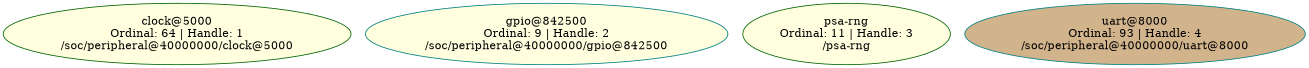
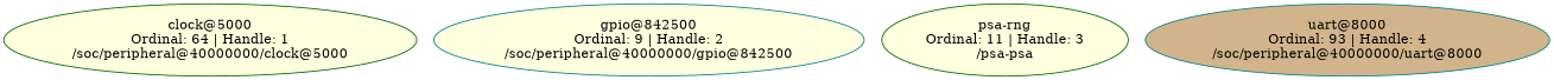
  digraph {
    node [style=filled fillcolor=lightyellow color=darkgreen]
    n1 [label="clock@5000\nOrdinal: 64 | Handle: 1\n/soc/peripheral@40000000/clock@5000"]
    n2 [label="gpio@842500\nOrdinal: 9 | Handle: 2\n/soc/peripheral@40000000/gpio@842500" color=teal]
-   n3 [label="psa-rng\nOrdinal: 11 | Handle: 3\n/psa-rng"]
+   n3 [label="psa-rng\nOrdinal: 11 | Handle: 3\n/psa-psa"]
    n4 [label="uart@8000\nOrdinal: 93 | Handle: 4\n/soc/peripheral@40000000/uart@8000" fillcolor=tan color=teal]
  }
